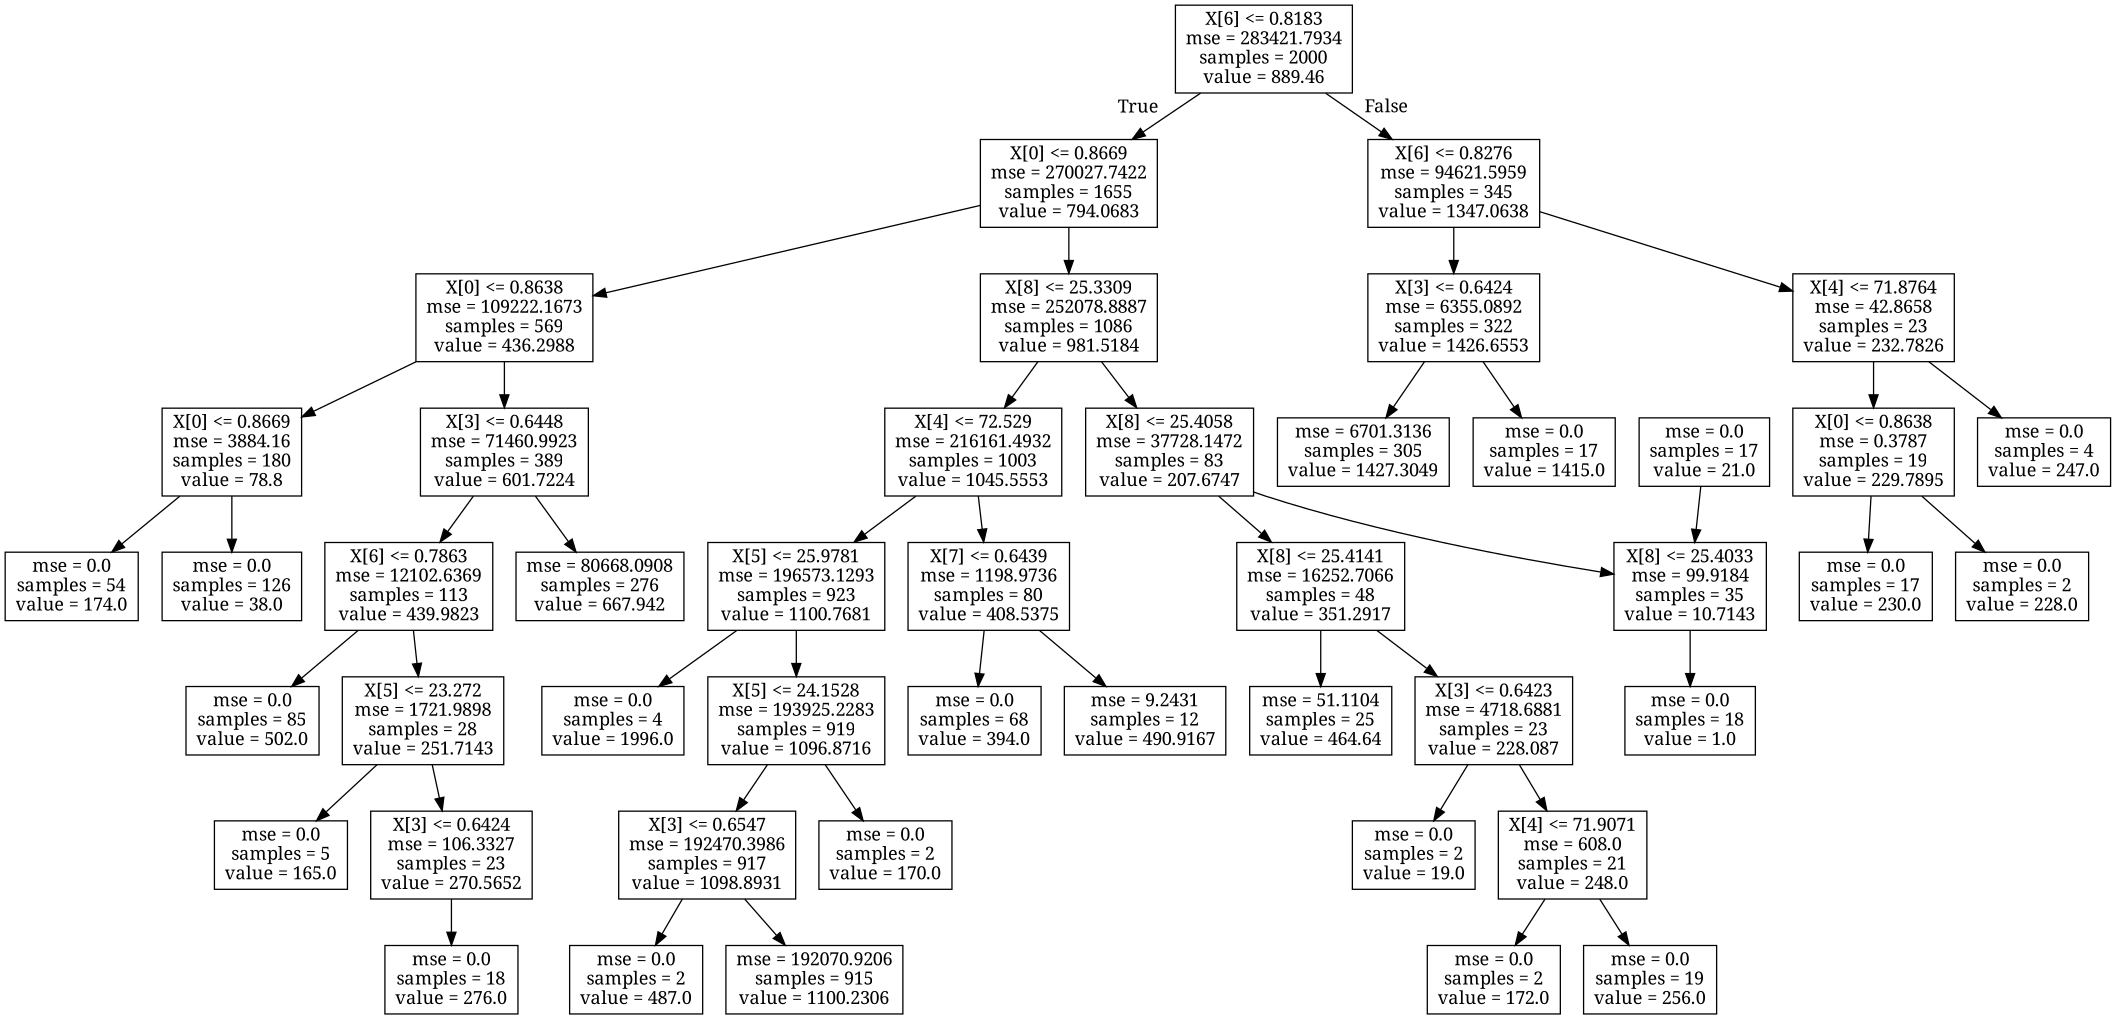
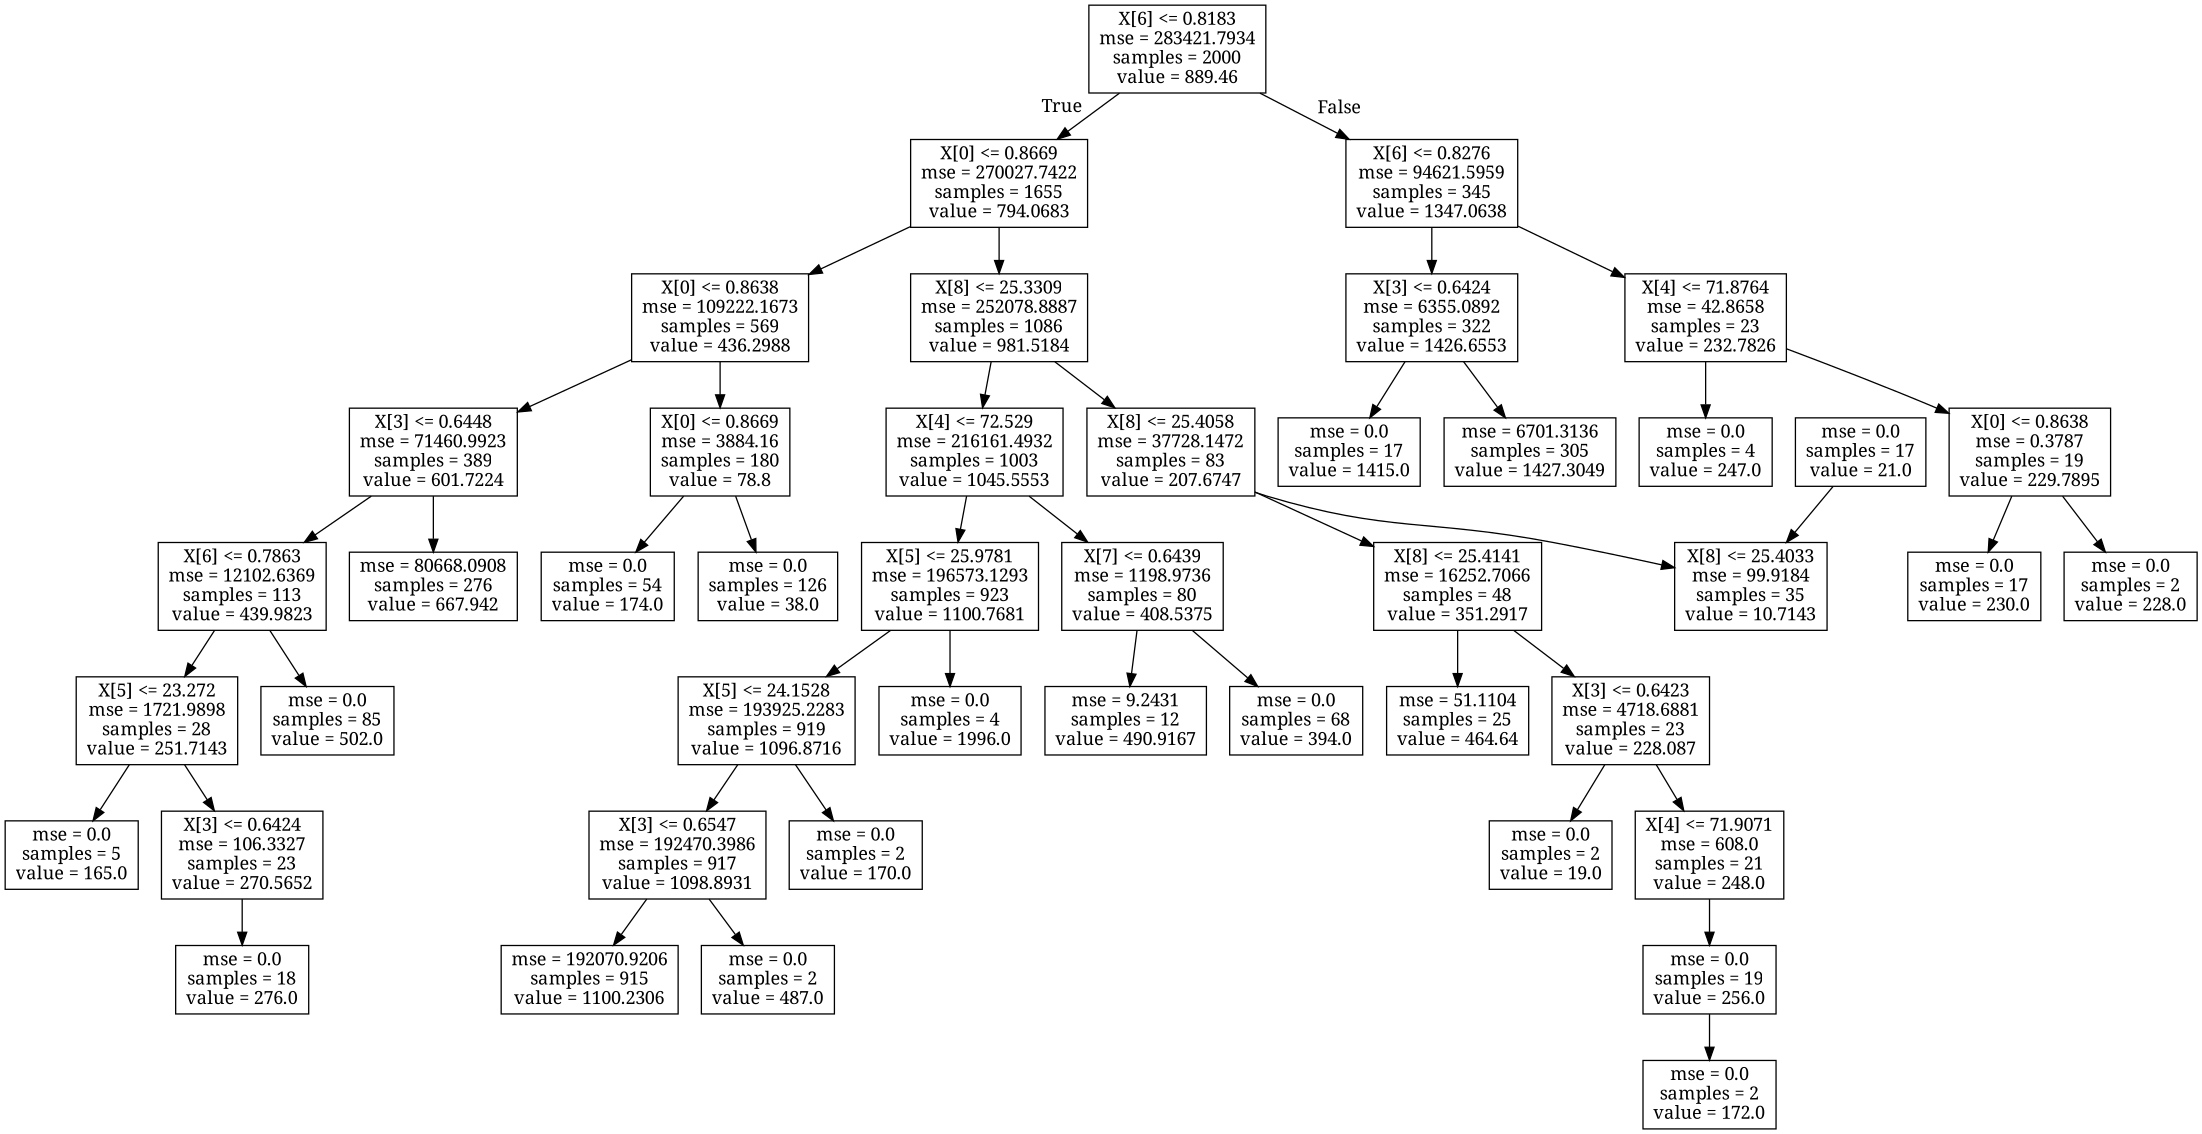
  digraph {
    fontname="Noto Serif"
    node [fontname="Noto Serif" shape=box]
    edge [fontname="Noto Serif"]
    n1 [label="X[6] <= 0.8183\nmse = 283421.7934\nsamples = 2000\nvalue = 889.46"]
    n2 [label="X[0] <= 0.8669\nmse = 270027.7422\nsamples = 1655\nvalue = 794.0683"]
    n3 [label="X[6] <= 0.8276\nmse = 94621.5959\nsamples = 345\nvalue = 1347.0638"]
    n4 [label="X[0] <= 0.8638\nmse = 109222.1673\nsamples = 569\nvalue = 436.2988"]
    n5 [label="X[8] <= 25.3309\nmse = 252078.8887\nsamples = 1086\nvalue = 981.5184"]
    n6 [label="X[3] <= 0.6424\nmse = 6355.0892\nsamples = 322\nvalue = 1426.6553"]
    n7 [label="X[4] <= 71.8764\nmse = 42.8658\nsamples = 23\nvalue = 232.7826"]
    n8 [label="X[3] <= 0.6448\nmse = 71460.9923\nsamples = 389\nvalue = 601.7224"]
    n9 [label="X[0] <= 0.8669\nmse = 3884.16\nsamples = 180\nvalue = 78.8"]
    n10 [label="X[4] <= 72.529\nmse = 216161.4932\nsamples = 1003\nvalue = 1045.5553"]
    n11 [label="X[8] <= 25.4058\nmse = 37728.1472\nsamples = 83\nvalue = 207.6747"]
    n12 [label="X[6] <= 0.7863\nmse = 12102.6369\nsamples = 113\nvalue = 439.9823"]
    n13 [label="mse = 80668.0908\nsamples = 276\nvalue = 667.942"]
    n14 [label="mse = 0.0\nsamples = 54\nvalue = 174.0"]
    n15 [label="mse = 0.0\nsamples = 126\nvalue = 38.0"]
    n16 [label="X[5] <= 23.272\nmse = 1721.9898\nsamples = 28\nvalue = 251.7143"]
    n17 [label="mse = 0.0\nsamples = 85\nvalue = 502.0"]
    n18 [label="mse = 0.0\nsamples = 5\nvalue = 165.0"]
    n19 [label="X[3] <= 0.6424\nmse = 106.3327\nsamples = 23\nvalue = 270.5652"]
    n20 [label="mse = 0.0\nsamples = 18\nvalue = 276.0"]
    n21 [label="X[5] <= 25.9781\nmse = 196573.1293\nsamples = 923\nvalue = 1100.7681"]
    n22 [label="X[7] <= 0.6439\nmse = 1198.9736\nsamples = 80\nvalue = 408.5375"]
    n23 [label="X[8] <= 25.4033\nmse = 99.9184\nsamples = 35\nvalue = 10.7143"]
    n24 [label="X[8] <= 25.4141\nmse = 16252.7066\nsamples = 48\nvalue = 351.2917"]
    n25 [label="X[5] <= 24.1528\nmse = 193925.2283\nsamples = 919\nvalue = 1096.8716"]
    n26 [label="mse = 0.0\nsamples = 4\nvalue = 1996.0"]
    n27 [label="mse = 9.2431\nsamples = 12\nvalue = 490.9167"]
    n28 [label="mse = 0.0\nsamples = 68\nvalue = 394.0"]
    n29 [label="X[3] <= 0.6547\nmse = 192470.3986\nsamples = 917\nvalue = 1098.8931"]
    n30 [label="mse = 0.0\nsamples = 2\nvalue = 170.0"]
    n31 [label="mse = 192070.9206\nsamples = 915\nvalue = 1100.2306"]
    n32 [label="mse = 0.0\nsamples = 2\nvalue = 487.0"]
-   n33 [label="mse = 0.0\nsamples = 18\nvalue = 1.0"]
    n34 [label="mse = 51.1104\nsamples = 25\nvalue = 464.64"]
    n35 [label="X[3] <= 0.6423\nmse = 4718.6881\nsamples = 23\nvalue = 228.087"]
    n36 [label="mse = 0.0\nsamples = 17\nvalue = 21.0"]
    n37 [label="mse = 0.0\nsamples = 2\nvalue = 19.0"]
    n38 [label="X[4] <= 71.9071\nmse = 608.0\nsamples = 21\nvalue = 248.0"]
    n39 [label="mse = 0.0\nsamples = 19\nvalue = 256.0"]
    n40 [label="mse = 0.0\nsamples = 2\nvalue = 172.0"]
    n41 [label="mse = 0.0\nsamples = 17\nvalue = 1415.0"]
    n42 [label="mse = 6701.3136\nsamples = 305\nvalue = 1427.3049"]
    n43 [label="mse = 0.0\nsamples = 4\nvalue = 247.0"]
    n44 [label="X[0] <= 0.8638\nmse = 0.3787\nsamples = 19\nvalue = 229.7895"]
    n45 [label="mse = 0.0\nsamples = 17\nvalue = 230.0"]
    n46 [label="mse = 0.0\nsamples = 2\nvalue = 228.0"]
    n1 -> n2 [headlabel=True labelangle=45 labeldistance=2.5]
    n1 -> n3 [headlabel=False labelangle=-45 labeldistance=2.5]
    n2 -> n4
    n2 -> n5
    n3 -> n6
    n3 -> n7
    n4 -> n8
    n4 -> n9
    n5 -> n10
    n5 -> n11
    n6 -> n41
    n6 -> n42
    n7 -> n43
    n7 -> n44
    n8 -> n12
    n8 -> n13
    n9 -> n14
    n9 -> n15
    n10 -> n21
    n10 -> n22
    n11 -> n23
    n11 -> n24
    n12 -> n16
    n12 -> n17
    n16 -> n18
    n16 -> n19
    n19 -> n20
    n21 -> n25
    n21 -> n26
    n22 -> n27
    n22 -> n28
-   n23 -> n33
    n24 -> n34
    n24 -> n35
    n25 -> n29
    n25 -> n30
    n29 -> n31
    n29 -> n32
    n35 -> n37
    n35 -> n38
    n36 -> n23
    n38 -> n39
-   n38 -> n40
+   n39 -> n40
    n44 -> n45
    n44 -> n46
  }
